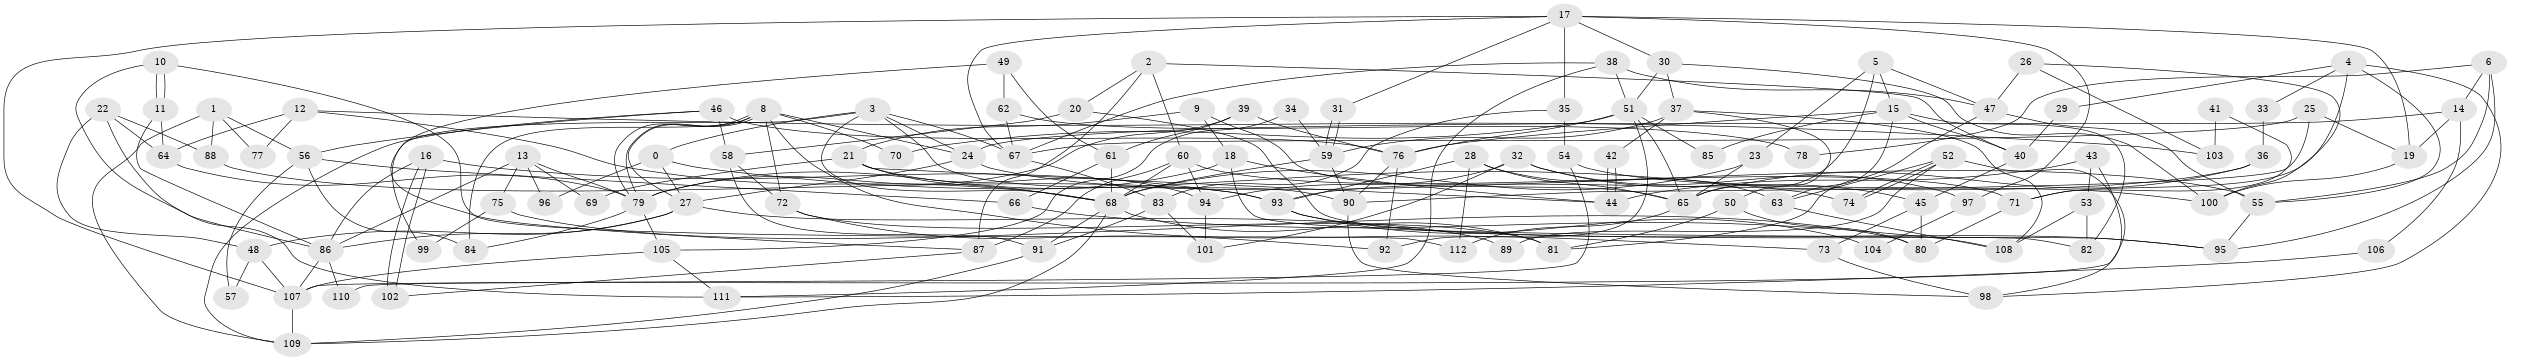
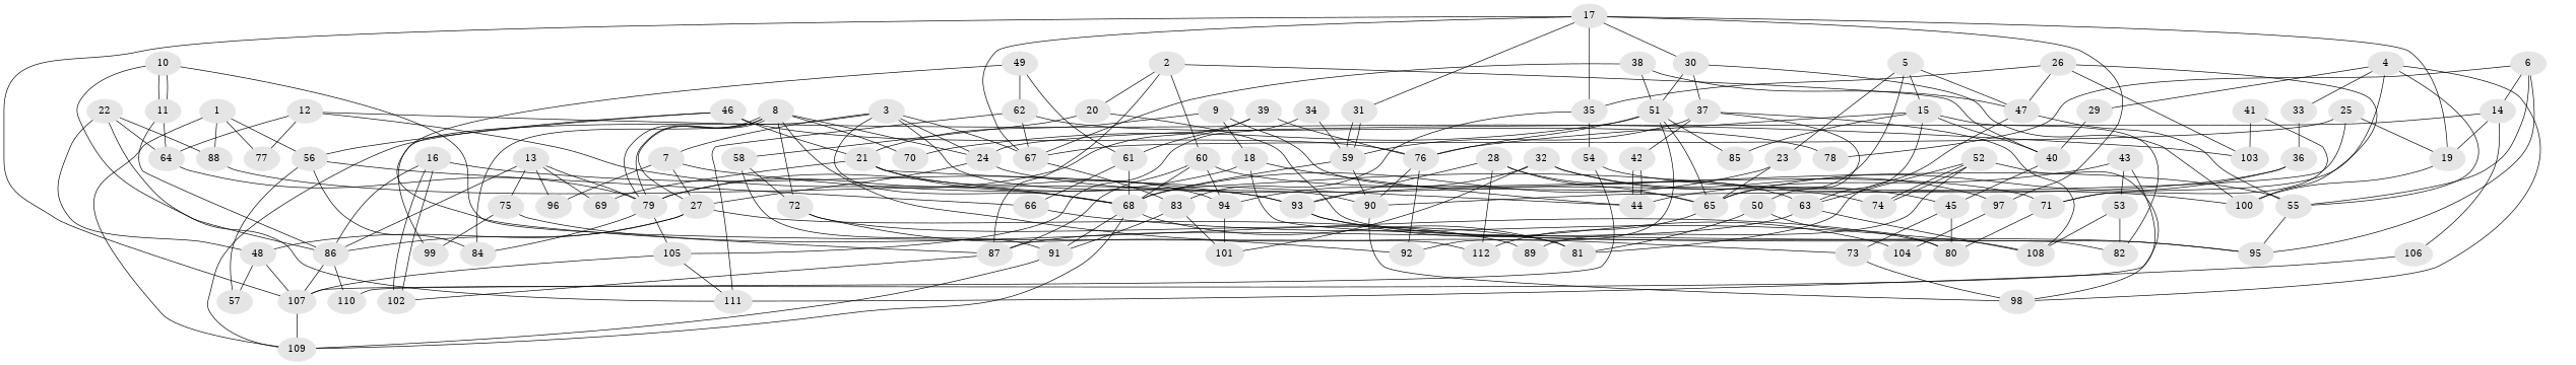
  graph {
    node [color=gray90 style=filled]
    1
    56
    77
    88
    109
    84
    57
    66
    93
    2
    20
    40
    60
    87
    95
    58
    45
    68
    71
    94
    102
    3
-   7 [label=0]
+   7
    24
    67
    90
    99
    27
    74
    96
    55
    83
    81
    91
    98
    4
    29
    33
    36
    80
    5
    15
    23
    47
    65
    63
    76
    82
    85
    112
    6
    14
    78
    19
    106
    86
    48
    89
    8
    70
    72
    73
    79
    92
    105
    9
    18
    21
    44
    69
    10
    11
    64
    107
    110
    12
    103
    13
    75
    100
    111
    108
    16
    104
    17
    30
    31
    35
    97
    37
    51
    59
    54
    101
    22
    25
    26
    28
    42
    50
    32
    34
    38
    39
    61
    41
    43
    53
    46
    49
    62
    52
    1 -- 56
    1 -- 77
    1 -- 88
    1 -- 109
    56 -- 84
    56 -- 57
    56 -- 66
    88 -- 93
    66 -- 108
    93 -- 95
    93 -- 104
    2 -- 20
    2 -- 40
    2 -- 60
    2 -- 87
    20 -- 95
    20 -- 58
    40 -- 45
    60 -- 87
    60 -- 68
    60 -- 71
    60 -- 94
    87 -- 102
    58 -- 91
    58 -- 72
    45 -- 80
    45 -- 73
    68 -- 109
    68 -- 81
    68 -- 91
    71 -- 80
    94 -- 101
    3 -- 68
    3 -- 7
    3 -- 24
    3 -- 67
    3 -- 90
    3 -- 99
    7 -- 27
    7 -- 74
    7 -- 96
    24 -- 27
    24 -- 55
    67 -- 83
    90 -- 98
    27 -- 86
    27 -- 48
    27 -- 89
    55 -- 95
    83 -- 91
    83 -- 101
    91 -- 109
    4 -- 71
    4 -- 55
    4 -- 98
    4 -- 29
    4 -- 33
    29 -- 40
    33 -- 36
    36 -- 93
    36 -- 65
    5 -- 15
    5 -- 23
    5 -- 47
    5 -- 65
    15 -- 40
    15 -- 63
    15 -- 76
    15 -- 82
    15 -- 85
    23 -- 68
    23 -- 65
    47 -- 55
    47 -- 81
    65 -- 112
+   63 -- 87
    63 -- 108
    76 -- 90
    76 -- 92
    6 -- 95
    6 -- 55
    6 -- 14
    6 -- 78
    14 -- 24
    14 -- 19
    14 -- 106
    19 -- 100
    106 -- 111
    86 -- 107
    86 -- 110
    48 -- 57
    48 -- 107
    8 -- 84
    8 -- 24
    8 -- 27
    8 -- 70
    8 -- 72
    8 -- 73
    8 -- 79
    8 -- 79
    72 -- 81
    72 -- 92
    73 -- 98
    79 -- 84
    79 -- 105
    105 -- 107
    105 -- 111
    9 -- 65
    9 -- 18
    9 -- 21
    18 -- 82
    18 -- 79
    18 -- 44
    21 -- 68
    21 -- 94
    21 -- 44
    21 -- 69
    10 -- 112
    10 -- 86
    10 -- 11
    10 -- 11
    11 -- 86
    11 -- 64
    64 -- 79
    107 -- 109
    12 -- 77
    12 -- 68
    12 -- 64
    12 -- 103
    13 -- 96
    13 -- 86
    13 -- 79
    13 -- 69
    13 -- 75
    75 -- 99
    75 -- 80
    16 -- 93
    16 -- 102
    16 -- 102
    16 -- 86
    17 -- 67
    17 -- 19
    17 -- 107
    17 -- 30
    17 -- 31
    17 -- 35
    17 -- 97
    30 -- 100
    30 -- 37
    30 -- 51
    31 -- 59
    31 -- 59
    35 -- 83
    35 -- 54
    97 -- 104
    37 -- 108
    37 -- 59
    37 -- 42
    37 -- 50
    51 -- 65
    51 -- 76
    51 -- 85
    51 -- 70
    51 -- 92
    59 -- 68
    59 -- 90
    54 -- 107
    54 -- 100
    22 -- 88
    22 -- 48
    22 -- 64
    22 -- 111
    25 -- 67
    25 -- 90
    25 -- 19
    26 -- 47
    26 -- 103
    26 -- 100
+   26 -- 35
    28 -- 93
    28 -- 65
    28 -- 63
    28 -- 112
    42 -- 44
    42 -- 44
    50 -- 81
    50 -- 80
    32 -- 45
    32 -- 94
    32 -- 97
    32 -- 101
    34 -- 105
    34 -- 59
    38 -- 67
    38 -- 47
    38 -- 51
    39 -- 76
    39 -- 79
    39 -- 61
    61 -- 66
    61 -- 68
    41 -- 71
    41 -- 103
    43 -- 44
    43 -- 110
    43 -- 53
    53 -- 82
    53 -- 108
    46 -- 56
    46 -- 109
-   46 -- 58
+   46 -- 21
    46 -- 76
    49 -- 87
    49 -- 61
    49 -- 62
    62 -- 67
    62 -- 78
-   38 -- 111
+   62 -- 111
    52 -- 74
    52 -- 74
    52 -- 98
    52 -- 63
    52 -- 89
  }
